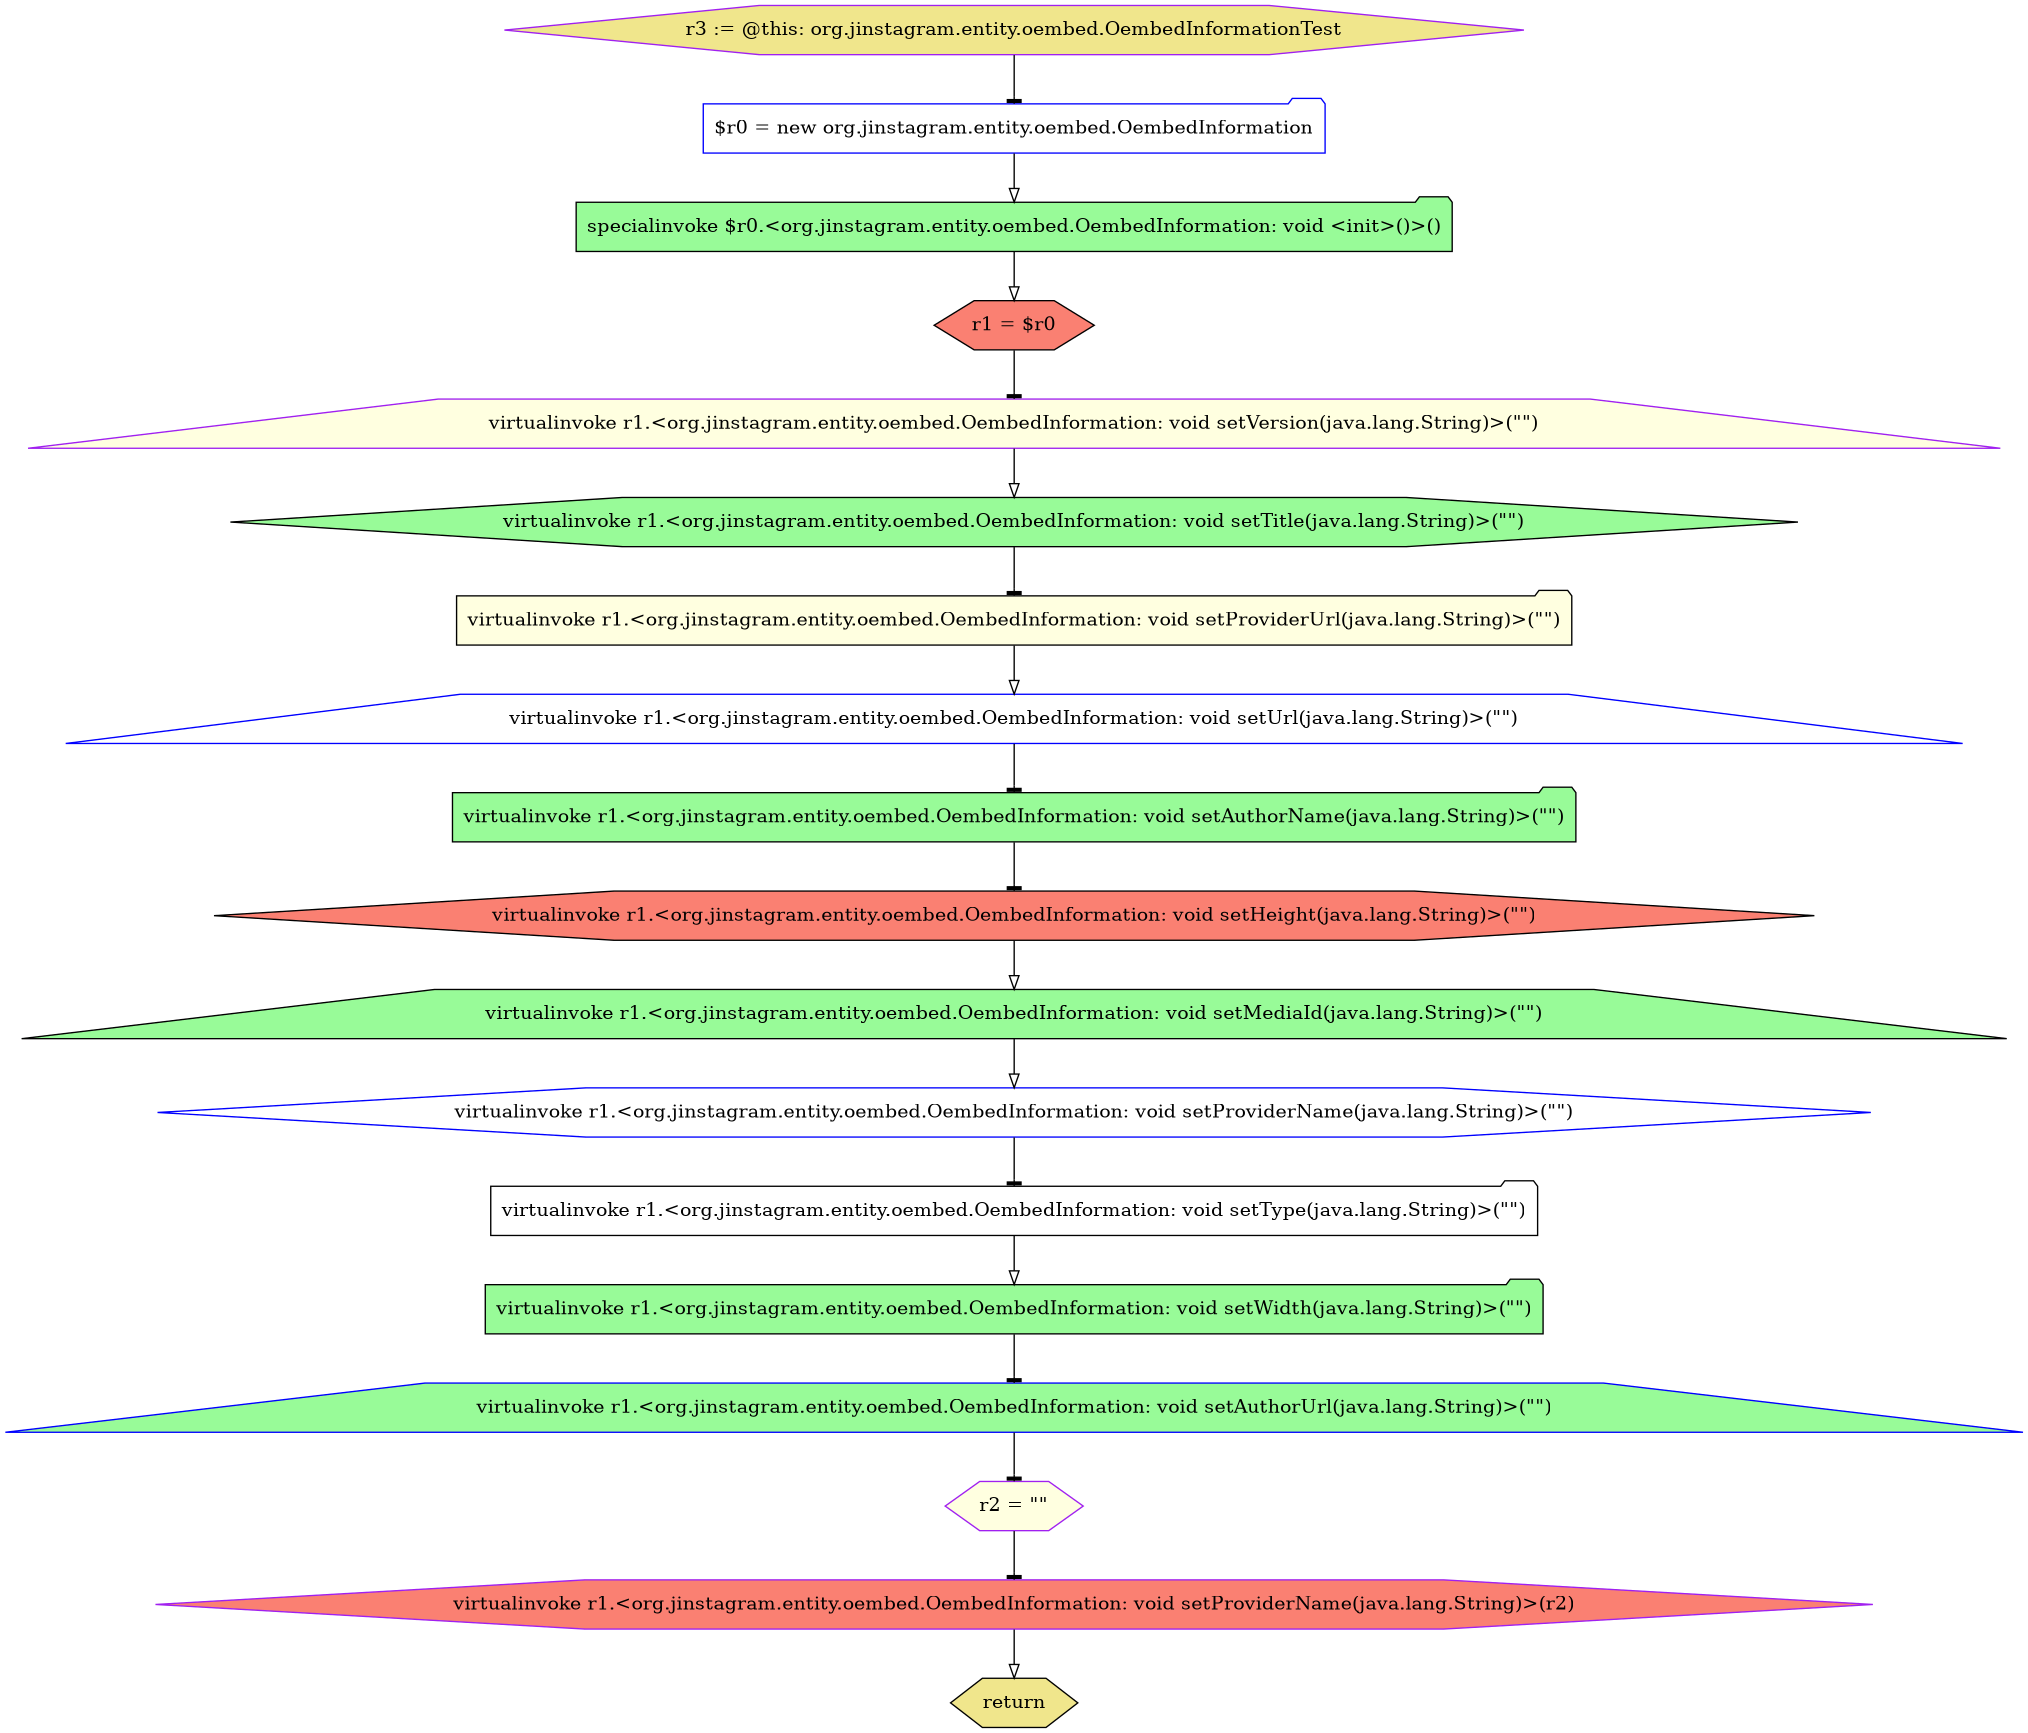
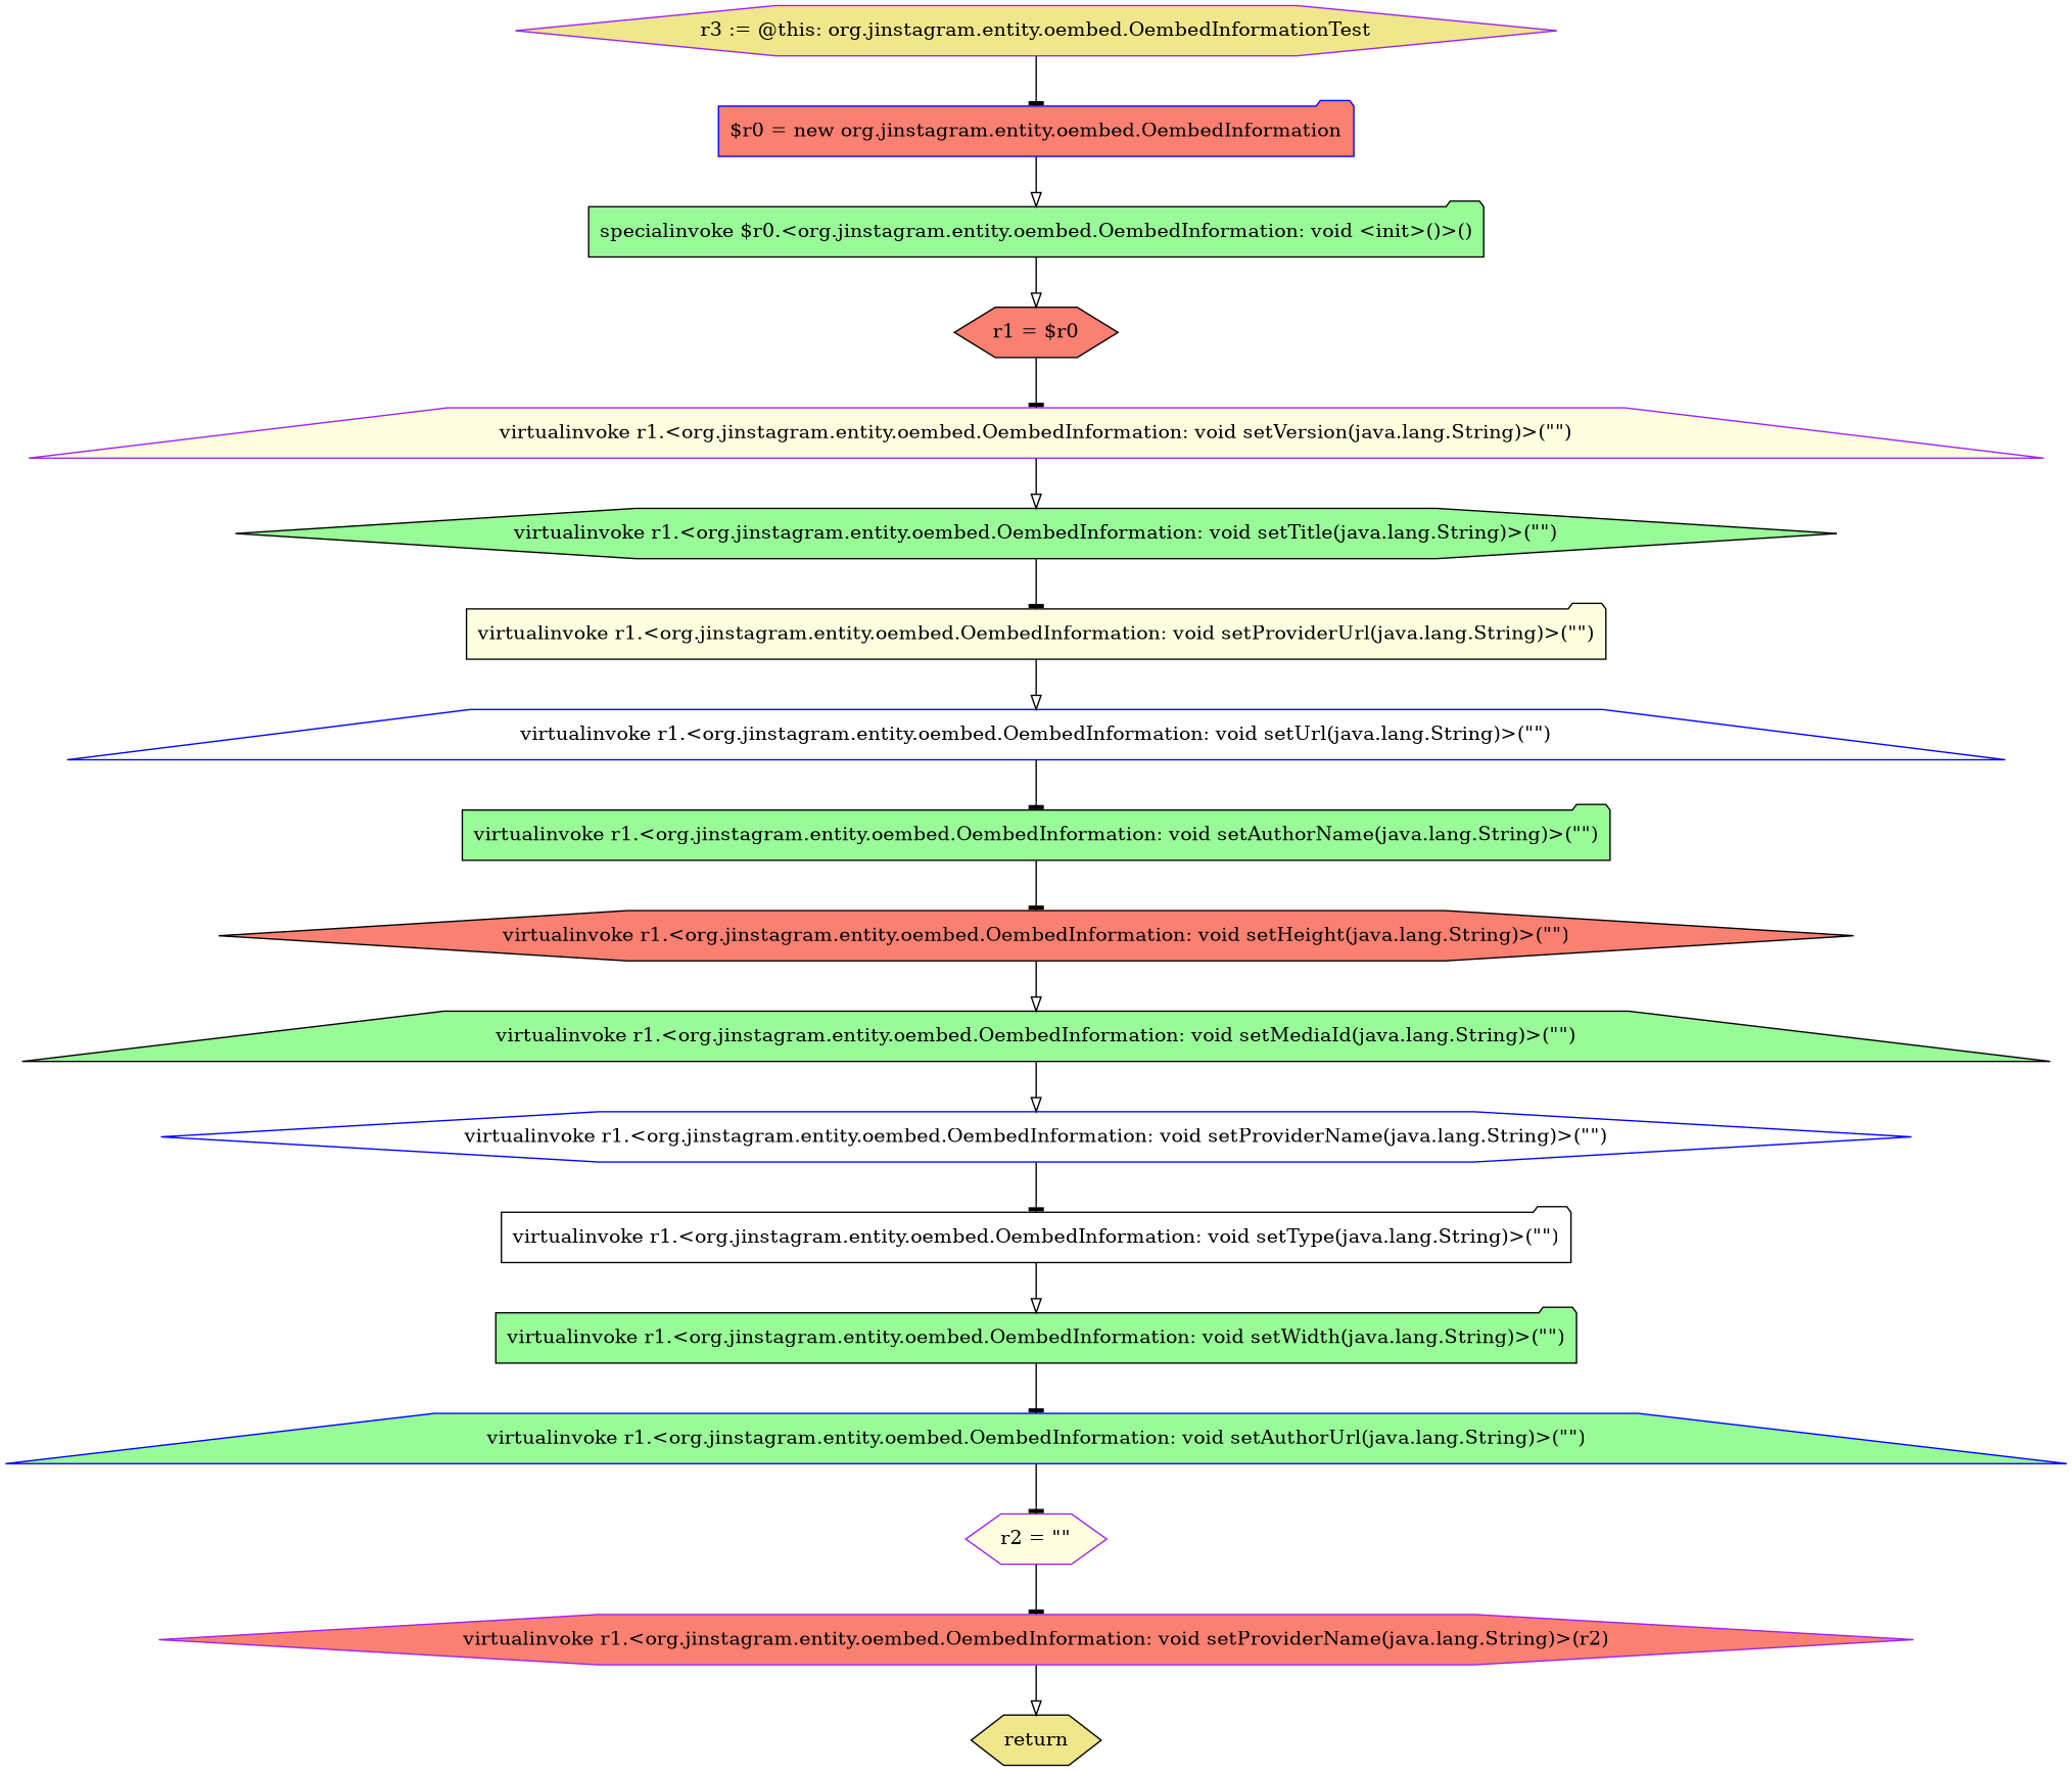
  digraph {
    node [style=filled fillcolor=palegreen color=black shape=hexagon]
    edge [arrowhead=tee]
    "r3 := @this: org.jinstagram.entity.oembed.OembedInformationTest" [fillcolor=khaki color=purple]
-   "$r0 = new org.jinstagram.entity.oembed.OembedInformation" [fillcolor=white color=blue shape=folder]
+   "$r0 = new org.jinstagram.entity.oembed.OembedInformation" [fillcolor=salmon color=blue shape=folder]
    "specialinvoke $r0.<org.jinstagram.entity.oembed.OembedInformation: void <init>()>()" [shape=folder]
    "r1 = $r0" [fillcolor=salmon]
    "virtualinvoke r1.<org.jinstagram.entity.oembed.OembedInformation: void setVersion(java.lang.String)>(\"\")" [fillcolor=lightyellow color=purple shape=trapezium]
    "virtualinvoke r1.<org.jinstagram.entity.oembed.OembedInformation: void setTitle(java.lang.String)>(\"\")"
    "virtualinvoke r1.<org.jinstagram.entity.oembed.OembedInformation: void setProviderUrl(java.lang.String)>(\"\")" [fillcolor=lightyellow shape=folder]
    "virtualinvoke r1.<org.jinstagram.entity.oembed.OembedInformation: void setUrl(java.lang.String)>(\"\")" [fillcolor=white color=blue shape=trapezium]
    "virtualinvoke r1.<org.jinstagram.entity.oembed.OembedInformation: void setAuthorName(java.lang.String)>(\"\")" [shape=folder]
    "virtualinvoke r1.<org.jinstagram.entity.oembed.OembedInformation: void setHeight(java.lang.String)>(\"\")" [fillcolor=salmon]
    "virtualinvoke r1.<org.jinstagram.entity.oembed.OembedInformation: void setMediaId(java.lang.String)>(\"\")" [shape=trapezium]
    "virtualinvoke r1.<org.jinstagram.entity.oembed.OembedInformation: void setProviderName(java.lang.String)>(\"\")" [fillcolor=white color=blue]
    "virtualinvoke r1.<org.jinstagram.entity.oembed.OembedInformation: void setType(java.lang.String)>(\"\")" [fillcolor=white shape=folder]
    "virtualinvoke r1.<org.jinstagram.entity.oembed.OembedInformation: void setWidth(java.lang.String)>(\"\")" [shape=folder]
    "virtualinvoke r1.<org.jinstagram.entity.oembed.OembedInformation: void setAuthorUrl(java.lang.String)>(\"\")" [color=blue shape=trapezium]
    "r2 = \"\"" [fillcolor=lightyellow color=purple]
    "virtualinvoke r1.<org.jinstagram.entity.oembed.OembedInformation: void setProviderName(java.lang.String)>(r2)" [fillcolor=salmon color=purple]
    return [fillcolor=khaki]
    "r3 := @this: org.jinstagram.entity.oembed.OembedInformationTest" -> "$r0 = new org.jinstagram.entity.oembed.OembedInformation"
    "$r0 = new org.jinstagram.entity.oembed.OembedInformation" -> "specialinvoke $r0.<org.jinstagram.entity.oembed.OembedInformation: void <init>()>()" [arrowhead=onormal]
    "specialinvoke $r0.<org.jinstagram.entity.oembed.OembedInformation: void <init>()>()" -> "r1 = $r0" [arrowhead=onormal]
    "r1 = $r0" -> "virtualinvoke r1.<org.jinstagram.entity.oembed.OembedInformation: void setVersion(java.lang.String)>(\"\")"
    "virtualinvoke r1.<org.jinstagram.entity.oembed.OembedInformation: void setVersion(java.lang.String)>(\"\")" -> "virtualinvoke r1.<org.jinstagram.entity.oembed.OembedInformation: void setTitle(java.lang.String)>(\"\")" [arrowhead=onormal]
    "virtualinvoke r1.<org.jinstagram.entity.oembed.OembedInformation: void setTitle(java.lang.String)>(\"\")" -> "virtualinvoke r1.<org.jinstagram.entity.oembed.OembedInformation: void setProviderUrl(java.lang.String)>(\"\")"
    "virtualinvoke r1.<org.jinstagram.entity.oembed.OembedInformation: void setProviderUrl(java.lang.String)>(\"\")" -> "virtualinvoke r1.<org.jinstagram.entity.oembed.OembedInformation: void setUrl(java.lang.String)>(\"\")" [arrowhead=onormal]
    "virtualinvoke r1.<org.jinstagram.entity.oembed.OembedInformation: void setUrl(java.lang.String)>(\"\")" -> "virtualinvoke r1.<org.jinstagram.entity.oembed.OembedInformation: void setAuthorName(java.lang.String)>(\"\")"
    "virtualinvoke r1.<org.jinstagram.entity.oembed.OembedInformation: void setAuthorName(java.lang.String)>(\"\")" -> "virtualinvoke r1.<org.jinstagram.entity.oembed.OembedInformation: void setHeight(java.lang.String)>(\"\")"
    "virtualinvoke r1.<org.jinstagram.entity.oembed.OembedInformation: void setHeight(java.lang.String)>(\"\")" -> "virtualinvoke r1.<org.jinstagram.entity.oembed.OembedInformation: void setMediaId(java.lang.String)>(\"\")" [arrowhead=onormal]
    "virtualinvoke r1.<org.jinstagram.entity.oembed.OembedInformation: void setMediaId(java.lang.String)>(\"\")" -> "virtualinvoke r1.<org.jinstagram.entity.oembed.OembedInformation: void setProviderName(java.lang.String)>(\"\")" [arrowhead=onormal]
    "virtualinvoke r1.<org.jinstagram.entity.oembed.OembedInformation: void setProviderName(java.lang.String)>(\"\")" -> "virtualinvoke r1.<org.jinstagram.entity.oembed.OembedInformation: void setType(java.lang.String)>(\"\")"
    "virtualinvoke r1.<org.jinstagram.entity.oembed.OembedInformation: void setType(java.lang.String)>(\"\")" -> "virtualinvoke r1.<org.jinstagram.entity.oembed.OembedInformation: void setWidth(java.lang.String)>(\"\")" [arrowhead=onormal]
    "virtualinvoke r1.<org.jinstagram.entity.oembed.OembedInformation: void setWidth(java.lang.String)>(\"\")" -> "virtualinvoke r1.<org.jinstagram.entity.oembed.OembedInformation: void setAuthorUrl(java.lang.String)>(\"\")"
    "virtualinvoke r1.<org.jinstagram.entity.oembed.OembedInformation: void setAuthorUrl(java.lang.String)>(\"\")" -> "r2 = \"\""
    "r2 = \"\"" -> "virtualinvoke r1.<org.jinstagram.entity.oembed.OembedInformation: void setProviderName(java.lang.String)>(r2)"
    "virtualinvoke r1.<org.jinstagram.entity.oembed.OembedInformation: void setProviderName(java.lang.String)>(r2)" -> return [arrowhead=onormal]
  }
